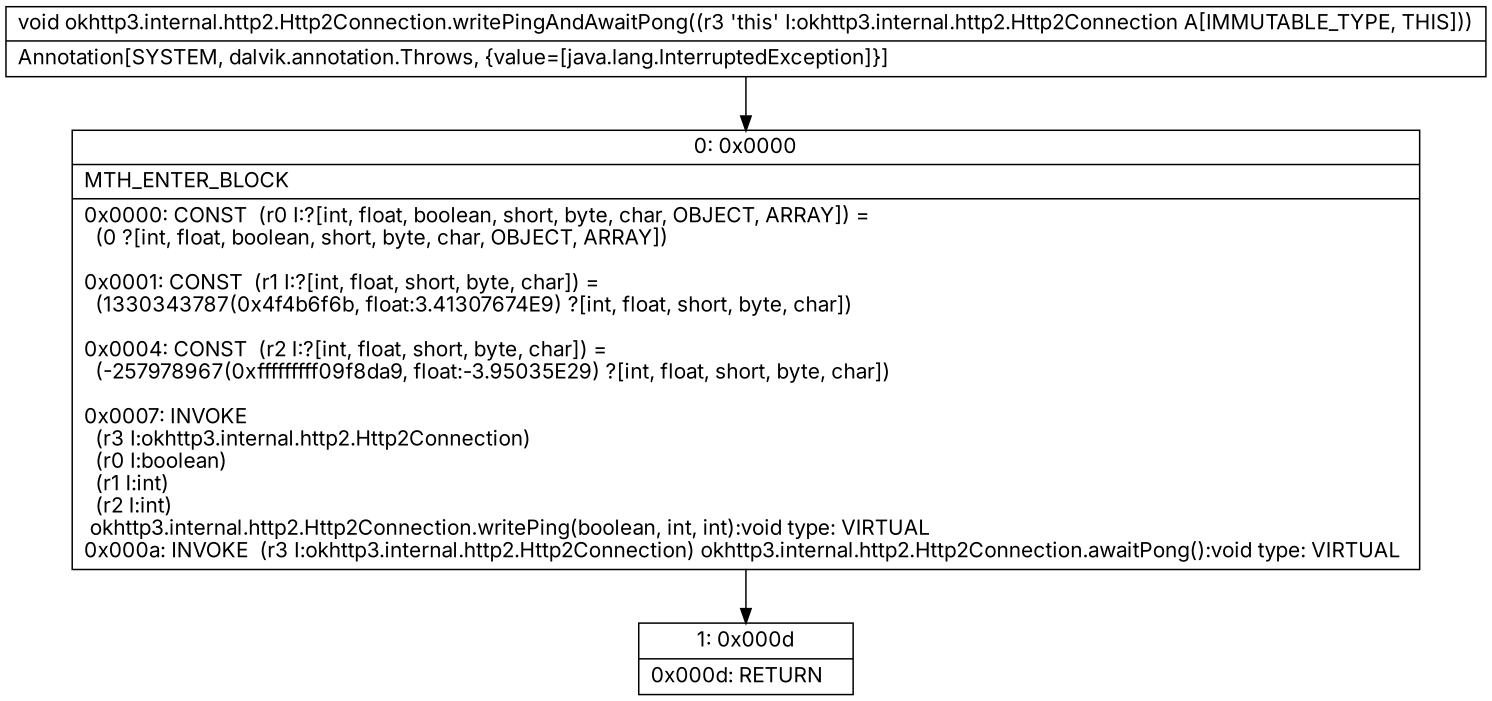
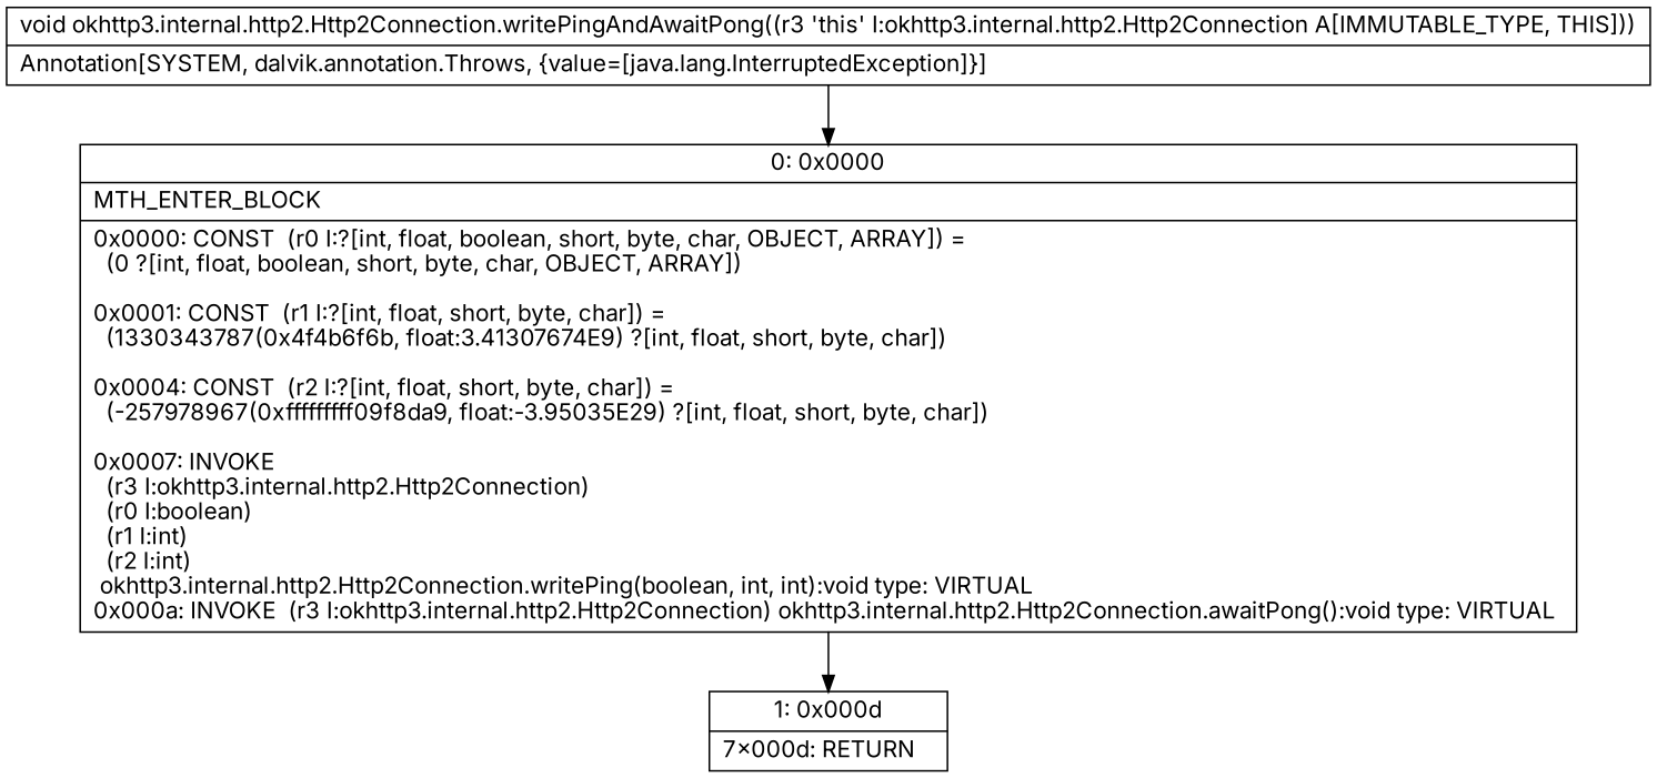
  digraph {
    fontname=Inter
    node [shape=record fontname=Inter]
    edge [fontname=Inter]
    n1 [label="{0\:\ 0x0000|MTH_ENTER_BLOCK\l|0x0000: CONST  (r0 I:?[int, float, boolean, short, byte, char, OBJECT, ARRAY]) = \l  (0 ?[int, float, boolean, short, byte, char, OBJECT, ARRAY])\l \l0x0001: CONST  (r1 I:?[int, float, short, byte, char]) = \l  (1330343787(0x4f4b6f6b, float:3.41307674E9) ?[int, float, short, byte, char])\l \l0x0004: CONST  (r2 I:?[int, float, short, byte, char]) = \l  (\-257978967(0xfffffffff09f8da9, float:\-3.95035E29) ?[int, float, short, byte, char])\l \l0x0007: INVOKE  \l  (r3 I:okhttp3.internal.http2.Http2Connection)\l  (r0 I:boolean)\l  (r1 I:int)\l  (r2 I:int)\l okhttp3.internal.http2.Http2Connection.writePing(boolean, int, int):void type: VIRTUAL \l0x000a: INVOKE  (r3 I:okhttp3.internal.http2.Http2Connection) okhttp3.internal.http2.Http2Connection.awaitPong():void type: VIRTUAL \l}"]
-   n2 [label="{1\:\ 0x000d|0x000d: RETURN   \l}"]
+   n2 [label="{1\:\ 0x000d|7x000d: RETURN   \l}"]
    n3 [label="{void okhttp3.internal.http2.Http2Connection.writePingAndAwaitPong((r3 'this' I:okhttp3.internal.http2.Http2Connection A[IMMUTABLE_TYPE, THIS]))  | Annotation[SYSTEM, dalvik.annotation.Throws, \{value=[java.lang.InterruptedException]\}]\l}"]
    n1 -> n2
    n3 -> n1
  }
